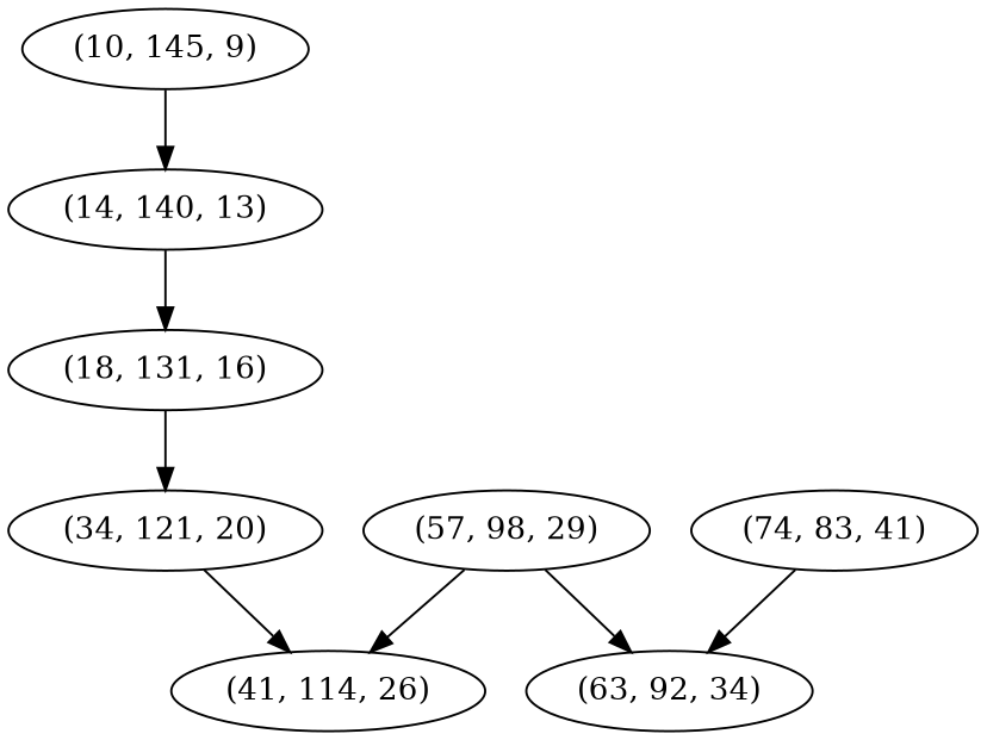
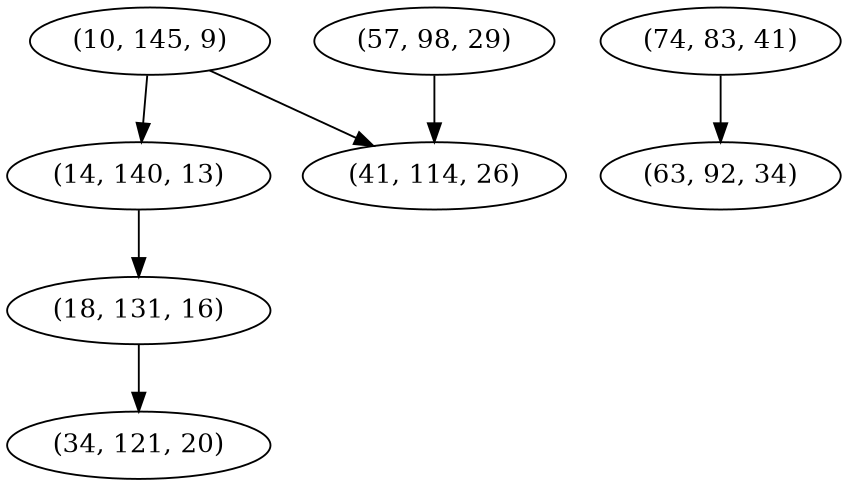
  digraph {
    "(10, 145, 9)"
    "(14, 140, 13)"
    n3 [label="(18, 131, 16)"]
    "(34, 121, 20)"
    "(41, 114, 26)"
    "(57, 98, 29)"
    "(63, 92, 34)"
    "(74, 83, 41)"
    "(10, 145, 9)" -> "(14, 140, 13)"
    "(14, 140, 13)" -> n3
    n3 -> "(34, 121, 20)"
-   "(34, 121, 20)" -> "(41, 114, 26)"
+   "(10, 145, 9)" -> "(41, 114, 26)"
    "(57, 98, 29)" -> "(41, 114, 26)"
-   "(57, 98, 29)" -> "(63, 92, 34)"
    "(74, 83, 41)" -> "(63, 92, 34)"
  }
